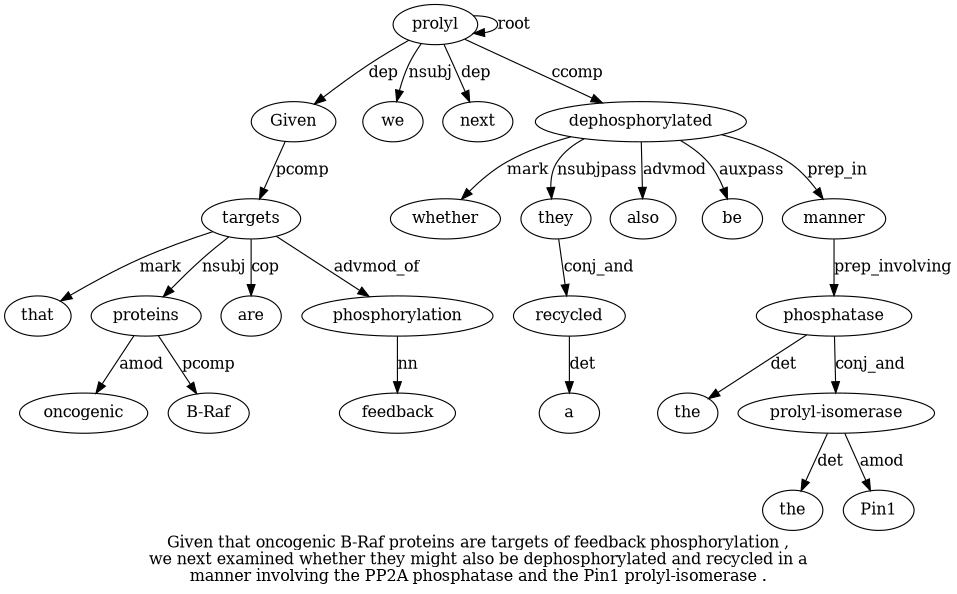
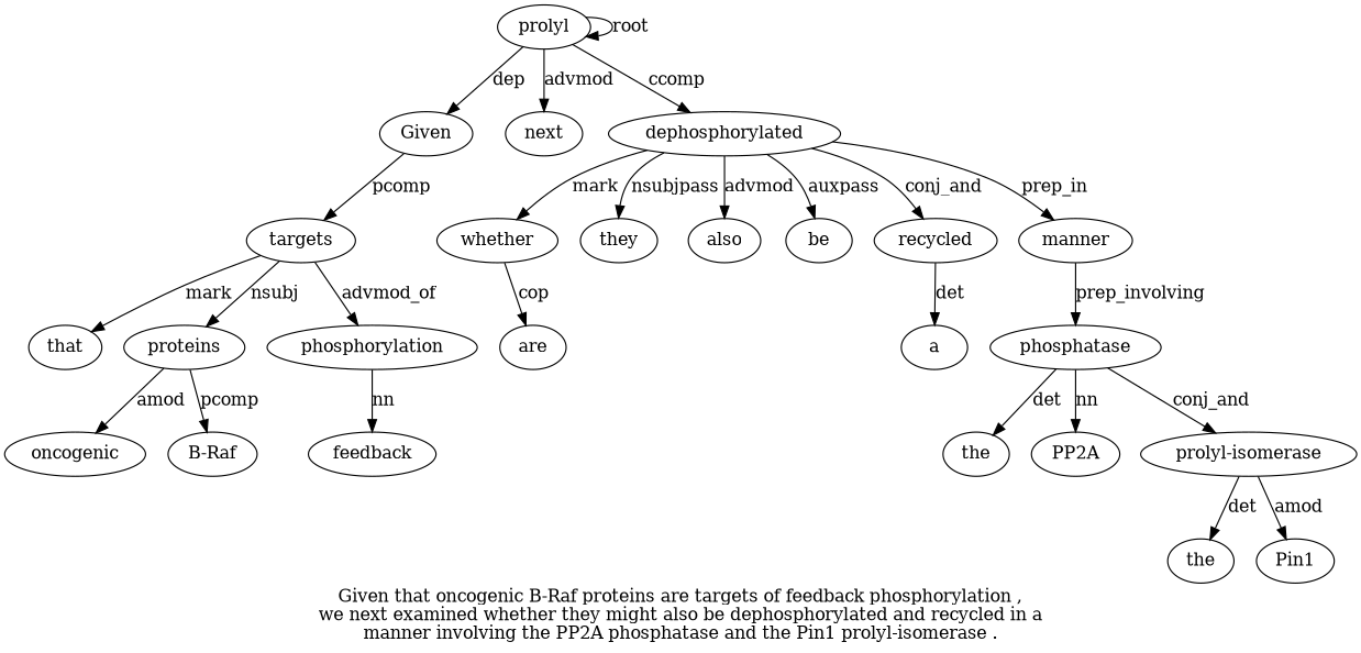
  digraph {
    label="Given that oncogenic B-Raf proteins are targets of feedback phosphorylation ,\nwe next examined whether they might also be dephosphorylated and recycled in a\nmanner involving the PP2A phosphatase and the Pin1 prolyl-isomerase ."
    node [fillcolor=white style=filled]
    n1 [label=prolyl]
    n2 [label=Given]
-   n3 [label=we]
    n4 [label=next]
    n5 [label=dephosphorylated]
    n6 [label=targets]
    n7 [label=whether]
    n8 [label=they]
    n9 [label=also]
    n10 [label=be]
    n11 [label=recycled]
    n12 [label=manner]
    n13 [label=that]
    n14 [label=proteins]
    n15 [label=are]
    n16 [label=phosphorylation]
    n17 [label=oncogenic]
    n18 [label="B-Raf"]
    n19 [label=feedback]
    n20 [label=a]
    n21 [label=phosphatase]
    n22 [label=the]
+   n23 [label=PP2A]
    n24 [label="prolyl-isomerase"]
    n25 [label=the]
    n26 [label=Pin1]
    n1 -> n1 [label=root]
    n1 -> n2 [label=dep]
-   n1 -> n3 [label=nsubj]
-   n1 -> n4 [label=dep]
+   n1 -> n4 [label=advmod]
    n1 -> n5 [label=ccomp]
    n2 -> n6 [label=pcomp]
    n5 -> n7 [label=mark]
    n5 -> n8 [label=nsubjpass]
    n5 -> n9 [label=advmod]
    n5 -> n10 [label=auxpass]
-   n8 -> n11 [label=conj_and]
+   n5 -> n11 [label=conj_and]
    n5 -> n12 [label=prep_in]
    n6 -> n13 [label=mark]
    n6 -> n14 [label=nsubj]
-   n6 -> n15 [label=cop]
+   n7 -> n15 [label=cop]
    n6 -> n16 [label=advmod_of]
    n11 -> n20 [label=det]
    n12 -> n21 [label=prep_involving]
    n14 -> n17 [label=amod]
    n14 -> n18 [label=pcomp]
    n16 -> n19 [label=nn]
    n21 -> n22 [label=det]
+   n21 -> n23 [label=nn]
    n21 -> n24 [label=conj_and]
    n24 -> n25 [label=det]
    n24 -> n26 [label=amod]
  }
